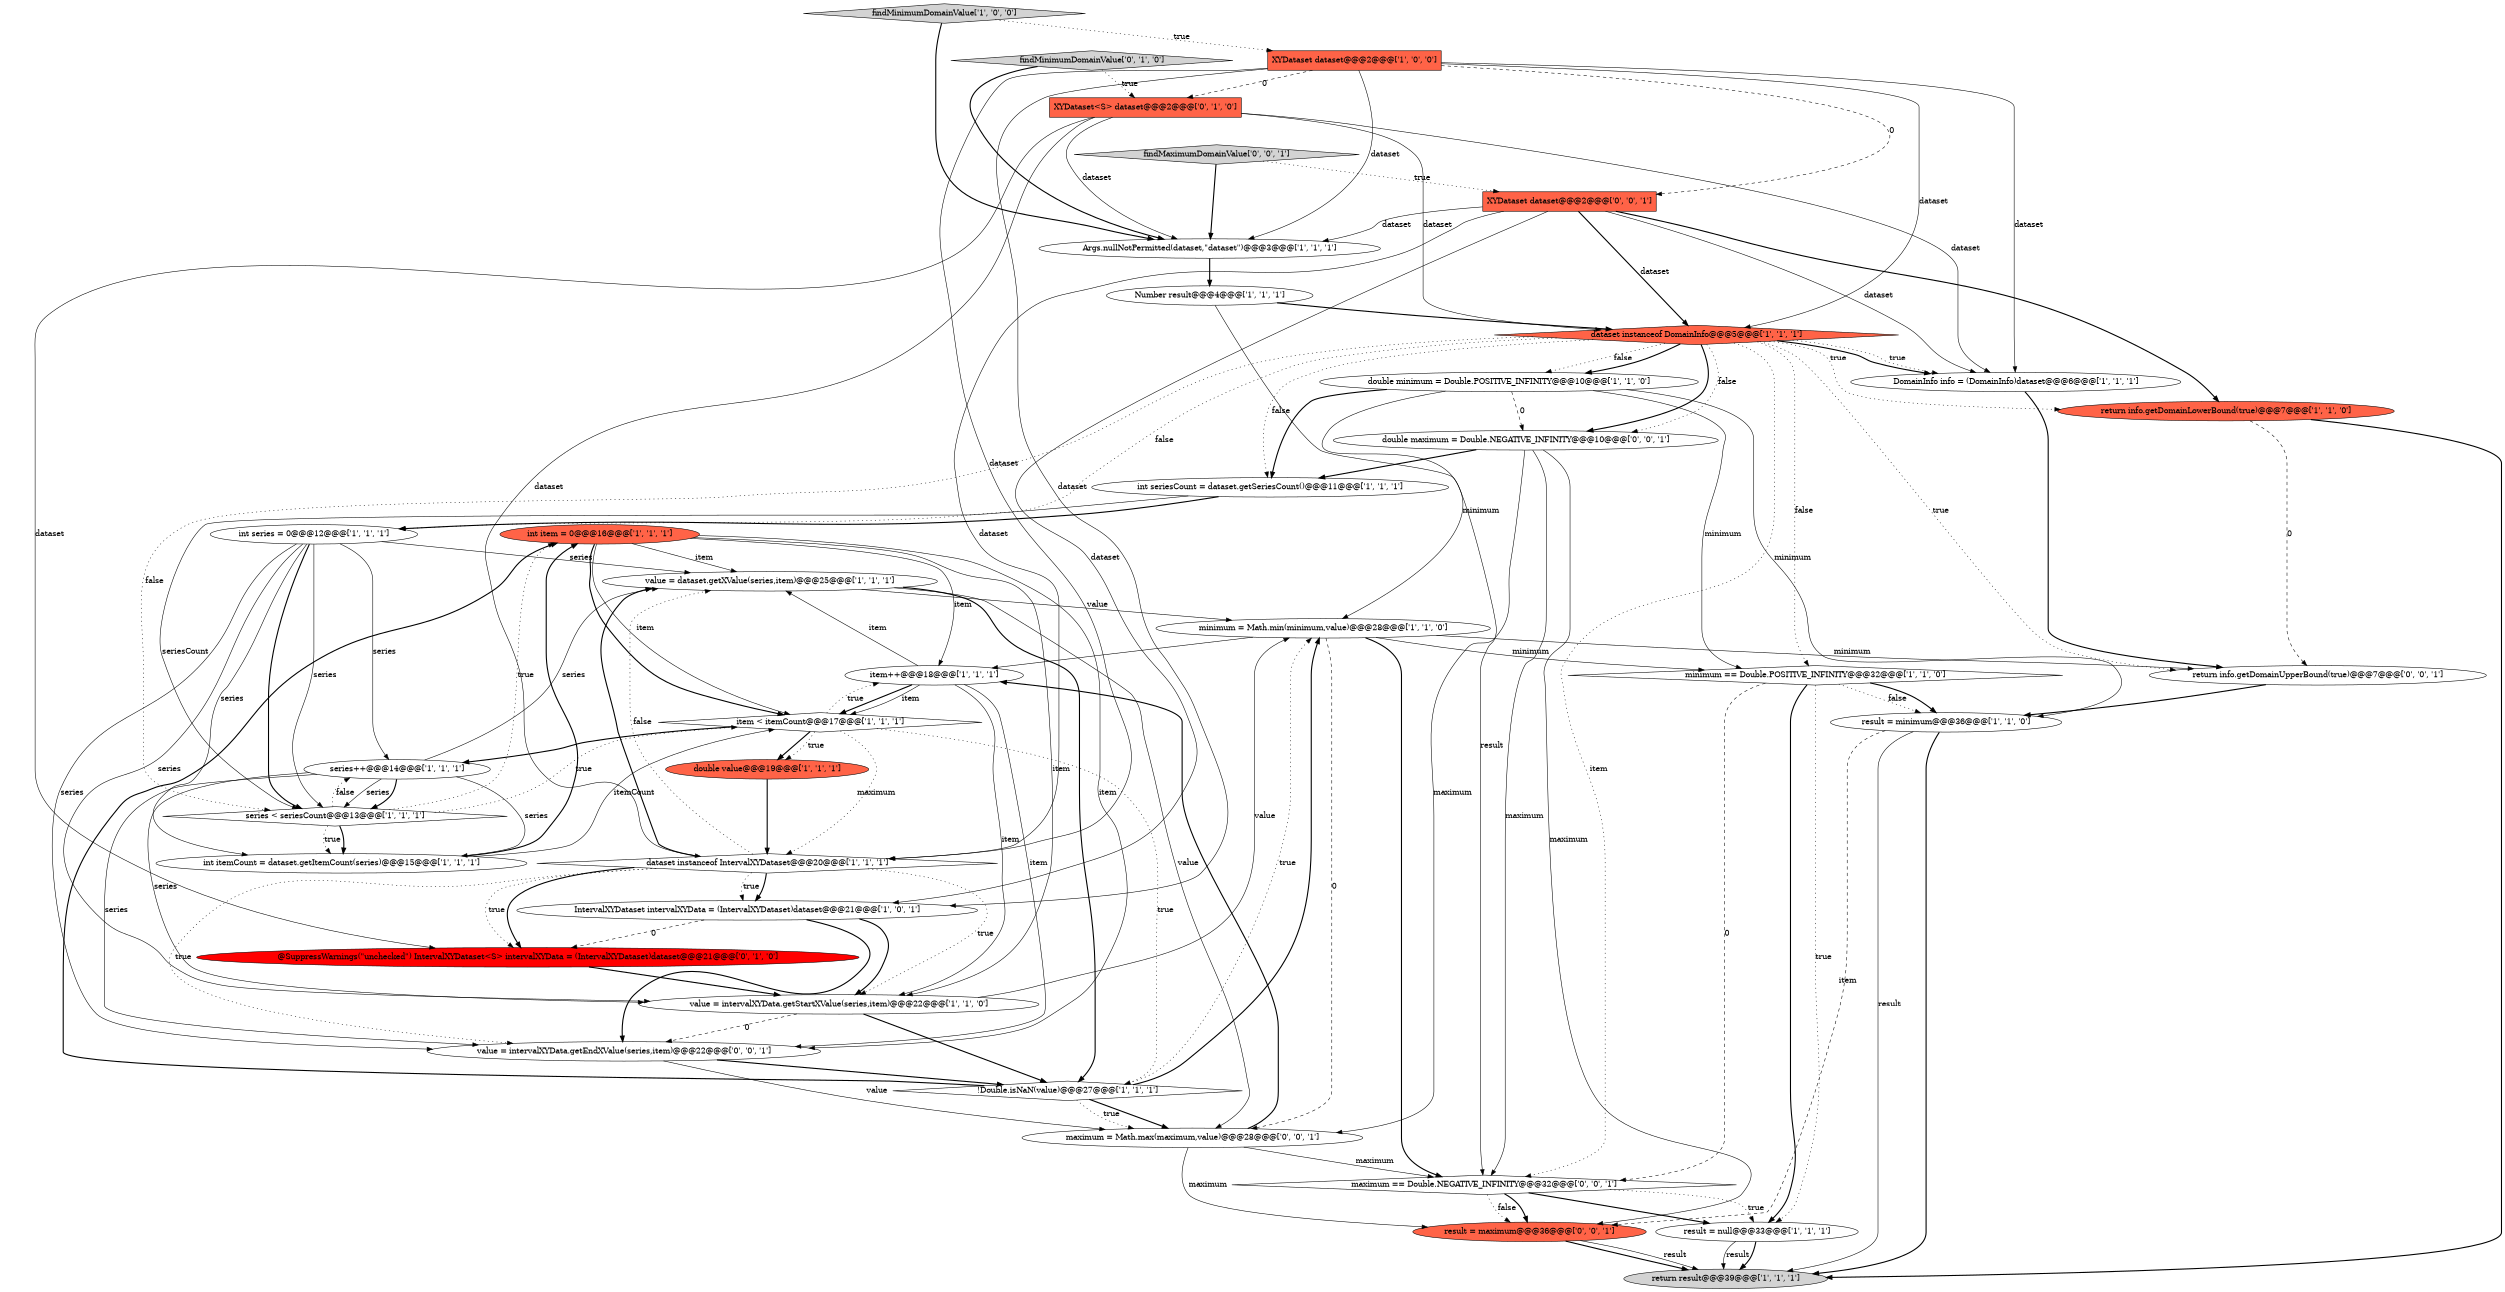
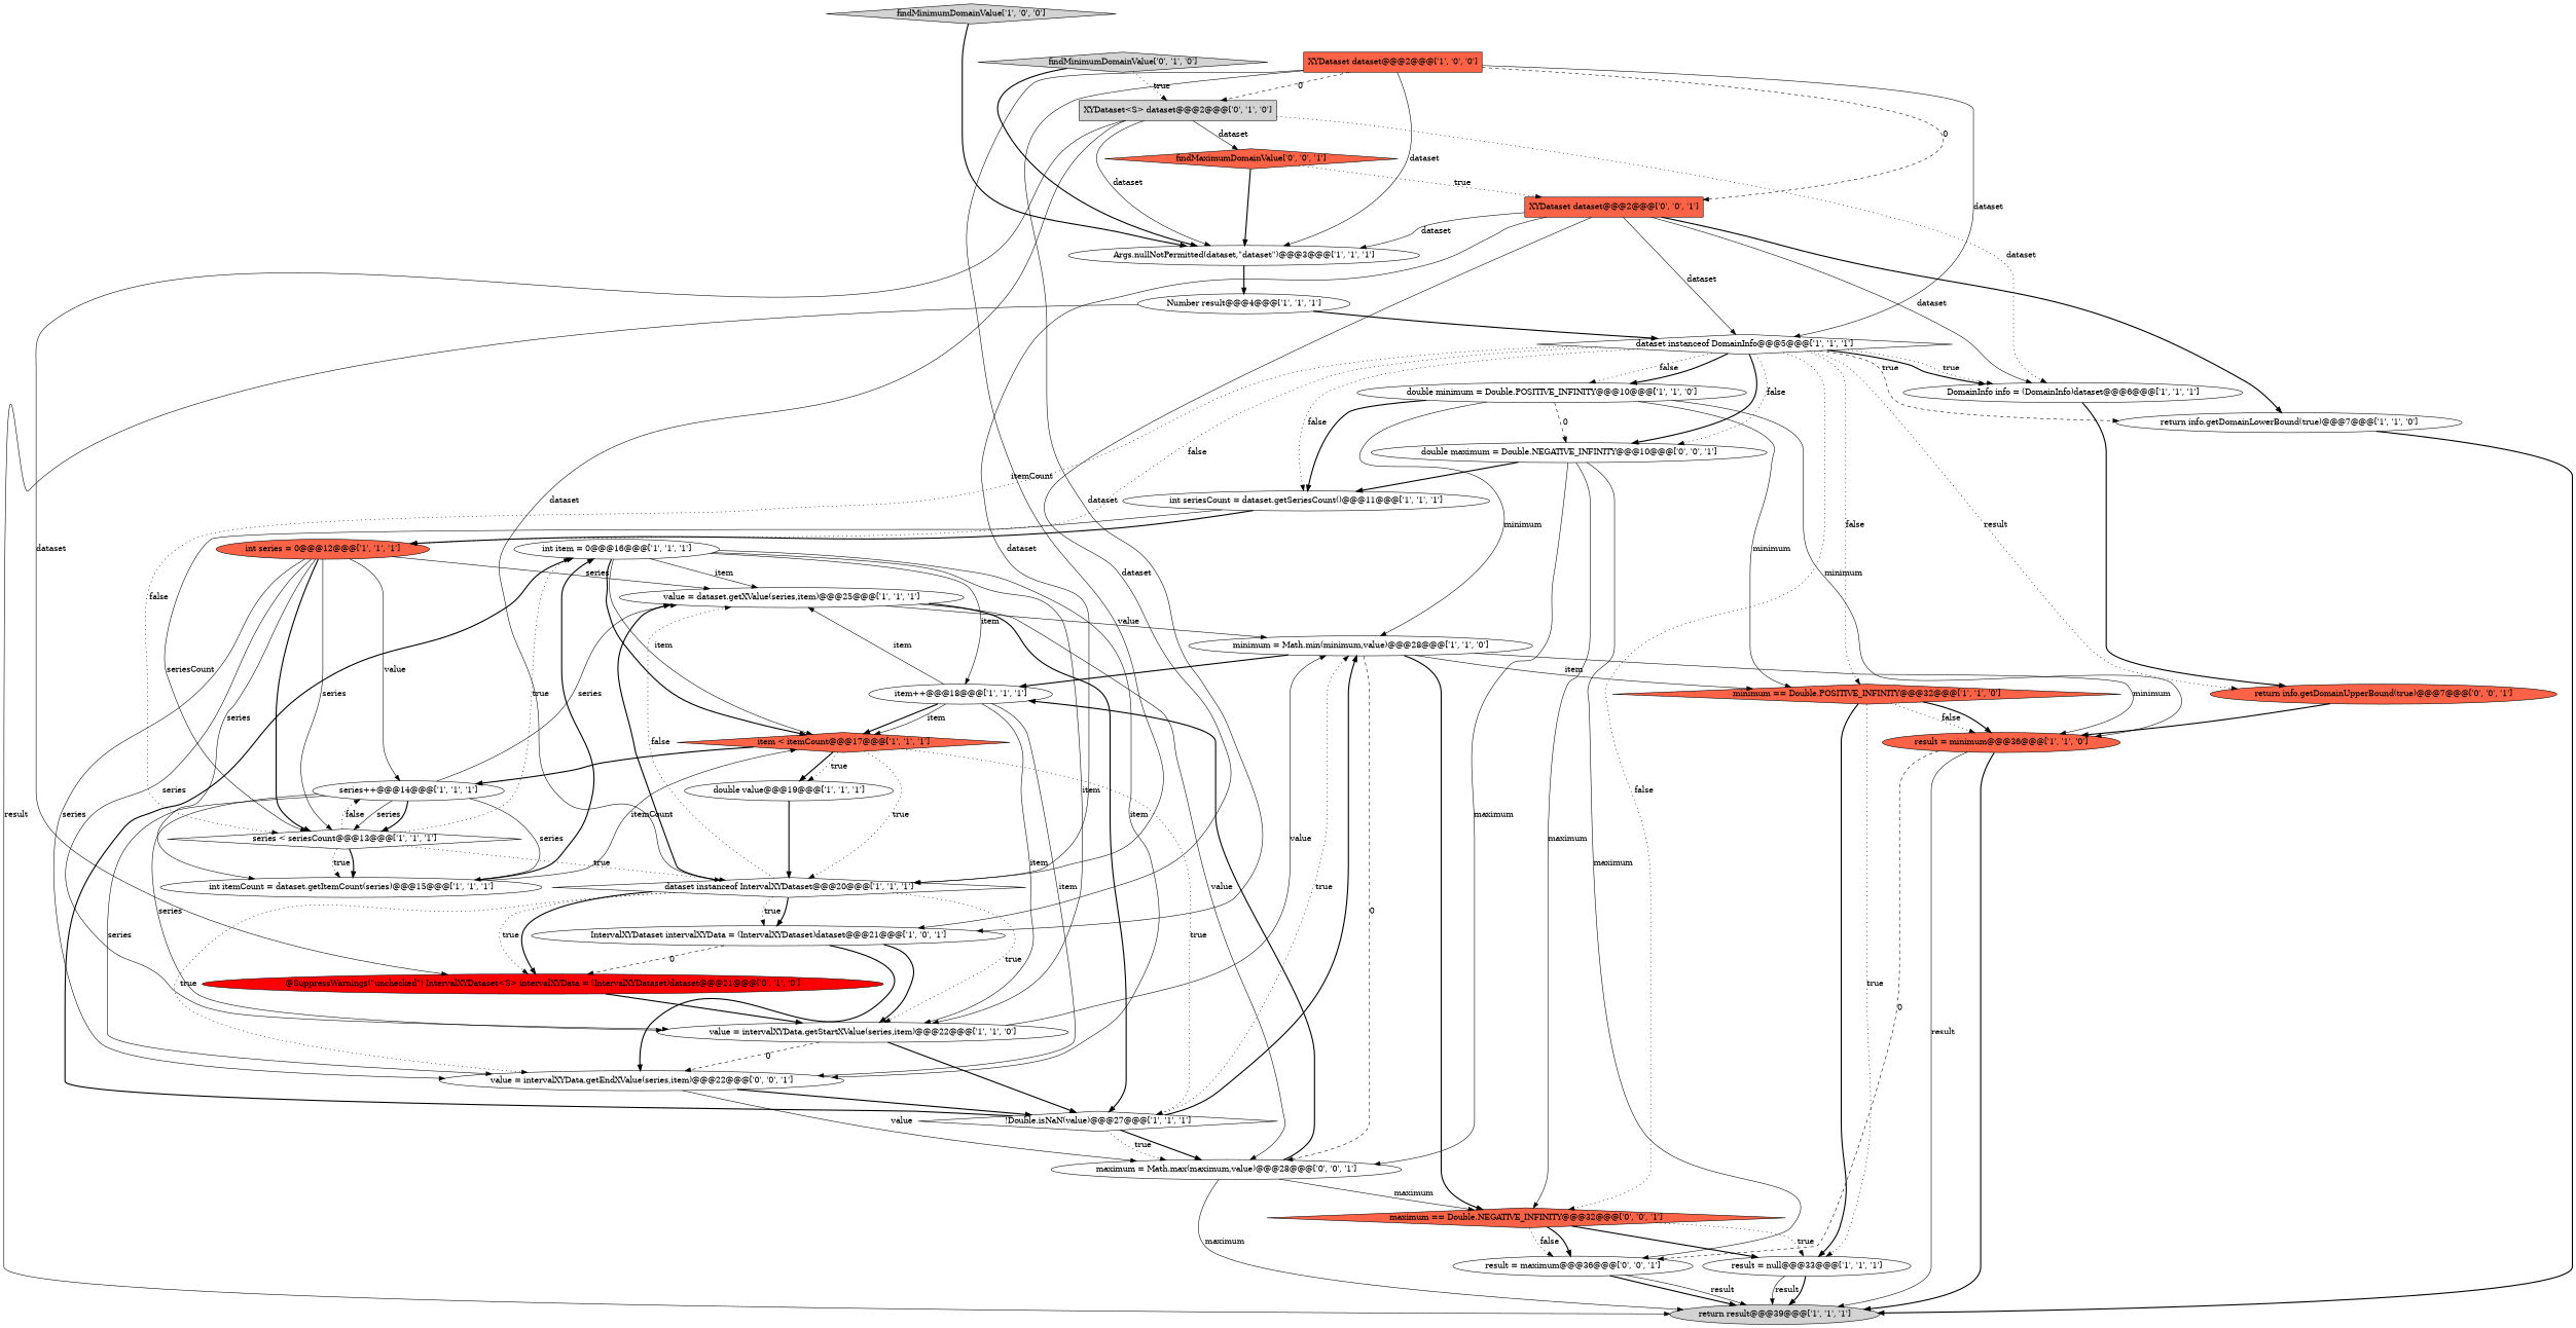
  digraph {
    node [fillcolor=white shape=ellipse style=filled]
    edge [style=solid]
-   n1 [fillcolor=tomato label="int item = 0@@@16@@@['1', '1', '1']"]
+   n1 [label="int item = 0@@@16@@@['1', '1', '1']"]
    n2 [label="value = dataset.getXValue(series,item)@@@25@@@['1', '1', '1']"]
    n3 [label="value = intervalXYData.getStartXValue(series,item)@@@22@@@['1', '1', '0']"]
    n4 [label="value = intervalXYData.getEndXValue(series,item)@@@22@@@['0', '0', '1']"]
-   n5 [label="item < itemCount@@@17@@@['1', '1', '1']" shape=diamond]
+   n5 [fillcolor=tomato label="item < itemCount@@@17@@@['1', '1', '1']" shape=diamond]
    n6 [label="item++@@@18@@@['1', '1', '1']"]
    n7 [label="minimum = Math.min(minimum,value)@@@28@@@['1', '1', '0']"]
    n8 [label="maximum = Math.max(maximum,value)@@@28@@@['0', '0', '1']"]
    n9 [label="!Double.isNaN(value)@@@27@@@['1', '1', '1']" shape=diamond]
    n10 [label="dataset instanceof IntervalXYDataset@@@20@@@['1', '1', '1']" shape=diamond]
    n11 [label="series++@@@14@@@['1', '1', '1']"]
-   n12 [fillcolor=tomato label="double value@@@19@@@['1', '1', '1']"]
-   n13 [fillcolor=tomato label="XYDataset<S> dataset@@@2@@@['0', '1', '0']" shape=box]
-   n14 [fillcolor=tomato label="dataset instanceof DomainInfo@@@5@@@['1', '1', '1']" shape=diamond]
+   n12 [label="double value@@@19@@@['1', '1', '1']"]
+   n13 [fillcolor=lightgray label="XYDataset<S> dataset@@@2@@@['0', '1', '0']" shape=box]
+   n14 [label="dataset instanceof DomainInfo@@@5@@@['1', '1', '1']" shape=diamond]
    n15 [fillcolor=red label="@SuppressWarnings(\"unchecked\") IntervalXYDataset<S> intervalXYData = (IntervalXYDataset)dataset@@@21@@@['0', '1', '0']"]
    n16 [label="Args.nullNotPermitted(dataset,\"dataset\")@@@3@@@['1', '1', '1']"]
    n17 [label="DomainInfo info = (DomainInfo)dataset@@@6@@@['1', '1', '1']"]
-   n18 [label="maximum == Double.NEGATIVE_INFINITY@@@32@@@['0', '0', '1']" shape=diamond]
-   n19 [label="int series = 0@@@12@@@['1', '1', '1']"]
-   n20 [label="minimum == Double.POSITIVE_INFINITY@@@32@@@['1', '1', '0']" shape=diamond]
-   n21 [label="return info.getDomainUpperBound(true)@@@7@@@['0', '0', '1']"]
+   n18 [fillcolor=tomato label="maximum == Double.NEGATIVE_INFINITY@@@32@@@['0', '0', '1']" shape=diamond]
+   n19 [fillcolor=tomato label="int series = 0@@@12@@@['1', '1', '1']"]
+   n20 [fillcolor=tomato label="minimum == Double.POSITIVE_INFINITY@@@32@@@['1', '1', '0']" shape=diamond]
+   n21 [fillcolor=tomato label="return info.getDomainUpperBound(true)@@@7@@@['0', '0', '1']"]
    n22 [label="series < seriesCount@@@13@@@['1', '1', '1']" shape=diamond]
    n23 [label="double minimum = Double.POSITIVE_INFINITY@@@10@@@['1', '1', '0']"]
    n24 [label="int seriesCount = dataset.getSeriesCount()@@@11@@@['1', '1', '1']"]
-   n25 [fillcolor=tomato label="return info.getDomainLowerBound(true)@@@7@@@['1', '1', '0']"]
+   n25 [label="return info.getDomainLowerBound(true)@@@7@@@['1', '1', '0']"]
    n26 [label="double maximum = Double.NEGATIVE_INFINITY@@@10@@@['0', '0', '1']"]
    n27 [label="IntervalXYDataset intervalXYData = (IntervalXYDataset)dataset@@@21@@@['1', '0', '1']"]
    n28 [label="Number result@@@4@@@['1', '1', '1']"]
-   n29 [fillcolor=tomato label="result = maximum@@@36@@@['0', '0', '1']"]
+   n29 [label="result = maximum@@@36@@@['0', '0', '1']"]
    n30 [label="result = null@@@33@@@['1', '1', '1']"]
    n31 [fillcolor=lightgray label="return result@@@39@@@['1', '1', '1']"]
-   n32 [label="result = minimum@@@36@@@['1', '1', '0']"]
+   n32 [fillcolor=tomato label="result = minimum@@@36@@@['1', '1', '0']"]
    n33 [fillcolor=lightgray label="findMinimumDomainValue['1', '0', '0']" shape=diamond]
    n34 [fillcolor=tomato label="XYDataset dataset@@@2@@@['1', '0', '0']" shape=box]
    n35 [fillcolor=tomato label="XYDataset dataset@@@2@@@['0', '0', '1']" shape=box]
    n36 [label="int itemCount = dataset.getItemCount(series)@@@15@@@['1', '1', '1']"]
-   n37 [fillcolor=lightgray label="findMaximumDomainValue['0', '0', '1']" shape=diamond]
+   n37 [fillcolor=tomato label="findMaximumDomainValue['0', '0', '1']" shape=diamond]
    n38 [fillcolor=lightgray label="findMinimumDomainValue['0', '1', '0']" shape=diamond]
    n1 -> n2 [label=item]
    n1 -> n3 [label=item]
    n1 -> n4 [label=item]
    n1 -> n5 [label=item]
    n1 -> n5 [style=bold]
    n1 -> n6 [label=item]
    n2 -> n7 [label=value]
    n2 -> n8 [label=value]
    n2 -> n9 [style=bold]
    n3 -> n4 [label=0 style=dashed]
    n3 -> n7 [label=value]
    n3 -> n9 [style=bold]
    n4 -> n8 [label=value]
    n4 -> n9 [style=bold]
-   n5 -> n6 [label=true style=dotted]
    n5 -> n9 [label=true style=dotted]
-   n5 -> n10 [label=maximum style=dotted]
+   n5 -> n10 [label=true style=dotted]
    n5 -> n11 [style=bold]
    n5 -> n12 [style=bold]
    n5 -> n12 [label=true style=dotted]
    n6 -> n2 [label=item]
    n6 -> n3 [label=item]
    n6 -> n4 [label=item]
    n6 -> n5 [style=bold]
    n6 -> n5 [label=item]
-   n7 -> n6
+   n7 -> n6 [style=bold]
    n7 -> n8 [label=0 style=dashed]
    n7 -> n18 [style=bold]
-   n7 -> n20 [label=minimum]
-   n7 -> n21 [label=minimum]
+   n7 -> n20 [label=item]
+   n7 -> n32 [label=minimum]
    n8 -> n6 [style=bold]
    n8 -> n18 [label=maximum]
-   n8 -> n29 [label=maximum]
+   n8 -> n31 [label=maximum]
    n9 -> n1 [style=bold]
    n9 -> n7 [label=true style=dotted]
    n9 -> n7 [style=bold]
    n9 -> n8 [style=bold]
    n9 -> n8 [label=true style=dotted]
    n10 -> n2 [style=bold]
    n10 -> n2 [label=false style=dotted]
    n10 -> n3 [label=true style=dotted]
    n10 -> n4 [label=true style=dotted]
    n10 -> n15 [style=bold]
    n10 -> n15 [label=true style=dotted]
    n10 -> n27 [style=bold]
    n10 -> n27 [label=true style=dotted]
    n11 -> n2 [label=series]
    n11 -> n3 [label=series]
    n11 -> n4 [label=series]
    n11 -> n22 [label=series]
    n11 -> n22 [style=bold]
    n11 -> n36 [label=series]
    n12 -> n10 [style=bold]
    n13 -> n10 [label=dataset]
-   n13 -> n14 [label=dataset]
+   n13 -> n37 [label=dataset]
    n13 -> n15 [label=dataset]
    n13 -> n16 [label=dataset]
-   n13 -> n17 [label=dataset]
+   n13 -> n17 [label=dataset style=dotted]
    n14 -> n17 [style=bold]
    n14 -> n17 [label=true style=dotted]
-   n14 -> n18 [label=item style=dotted]
+   n14 -> n18 [label=false style=dotted]
    n14 -> n19 [label=false style=dotted]
    n14 -> n20 [label=false style=dotted]
-   n14 -> n21 [label=true style=dotted]
+   n14 -> n21 [label=result style=dotted]
    n14 -> n22 [label=false style=dotted]
    n14 -> n23 [label=false style=dotted]
    n14 -> n23 [style=bold]
    n14 -> n24 [label=false style=dotted]
-   n14 -> n25 [label=true style=dotted]
+   n14 -> n25 [label=true style=dashed]
    n14 -> n26 [style=bold]
    n14 -> n26 [label=false style=dotted]
    n15 -> n3 [style=bold]
    n16 -> n28 [style=bold]
    n17 -> n21 [style=bold]
    n18 -> n29 [style=bold]
    n18 -> n29 [label=false style=dotted]
    n18 -> n30 [label=true style=dotted]
    n18 -> n30 [style=bold]
    n19 -> n2 [label=series]
    n19 -> n3 [label=series]
    n19 -> n4 [label=series]
-   n19 -> n11 [label=series]
+   n19 -> n11 [label=value]
    n19 -> n22 [style=bold]
    n19 -> n22 [label=series]
    n19 -> n36 [label=series]
-   n20 -> n18 [label=0 style=dashed]
    n20 -> n30 [style=bold]
    n20 -> n30 [label=true style=dotted]
    n20 -> n32 [label=false style=dotted]
    n20 -> n32 [style=bold]
    n21 -> n32 [style=bold]
    n22 -> n1 [label=true style=dotted]
-   n22 -> n5 [label=true style=dotted]
+   n22 -> n10 [label=true style=dotted]
    n22 -> n11 [label=false style=dotted]
    n22 -> n36 [style=bold]
    n22 -> n36 [label=true style=dotted]
    n23 -> n7 [label=minimum]
    n23 -> n20 [label=minimum]
    n23 -> n24 [style=bold]
    n23 -> n26 [label=0 style=dashed]
    n23 -> n32 [label=minimum]
    n24 -> n19 [style=bold]
    n24 -> n22 [label=seriesCount]
-   n25 -> n21 [label=0 style=dashed]
    n25 -> n31 [style=bold]
    n26 -> n8 [label=maximum]
    n26 -> n18 [label=maximum]
    n26 -> n24 [style=bold]
    n26 -> n29 [label=maximum]
    n27 -> n3 [style=bold]
    n27 -> n4 [style=bold]
    n27 -> n15 [label=0 style=dashed]
    n28 -> n14 [style=bold]
-   n28 -> n18 [label=result]
+   n28 -> n31 [label=result]
    n29 -> n31 [style=bold]
    n29 -> n31 [label=result]
    n30 -> n31 [label=result]
    n30 -> n31 [style=bold]
-   n32 -> n29 [label=item style=dashed]
+   n32 -> n29 [label=0 style=dashed]
    n32 -> n31 [style=bold]
    n32 -> n31 [label=result]
    n33 -> n16 [style=bold]
-   n33 -> n34 [label=true style=dotted]
-   n34 -> n10 [label=dataset]
+   n34 -> n10 [label=itemCount]
    n34 -> n13 [label=0 style=dashed]
    n34 -> n14 [label=dataset]
    n34 -> n16 [label=dataset]
-   n34 -> n17 [label=dataset]
    n34 -> n27 [label=dataset]
    n34 -> n35 [label=0 style=dashed]
    n35 -> n10 [label=dataset]
-   n35 -> n14 [label=dataset style=bold]
+   n35 -> n14 [label=dataset]
    n35 -> n16 [label=dataset]
    n35 -> n17 [label=dataset]
    n35 -> n25 [style=bold]
    n35 -> n27 [label=dataset]
    n36 -> n1 [style=bold]
    n36 -> n5 [label=itemCount]
    n37 -> n16 [style=bold]
    n37 -> n35 [label=true style=dotted]
    n38 -> n13 [label=true style=dotted]
    n38 -> n16 [style=bold]
  }
